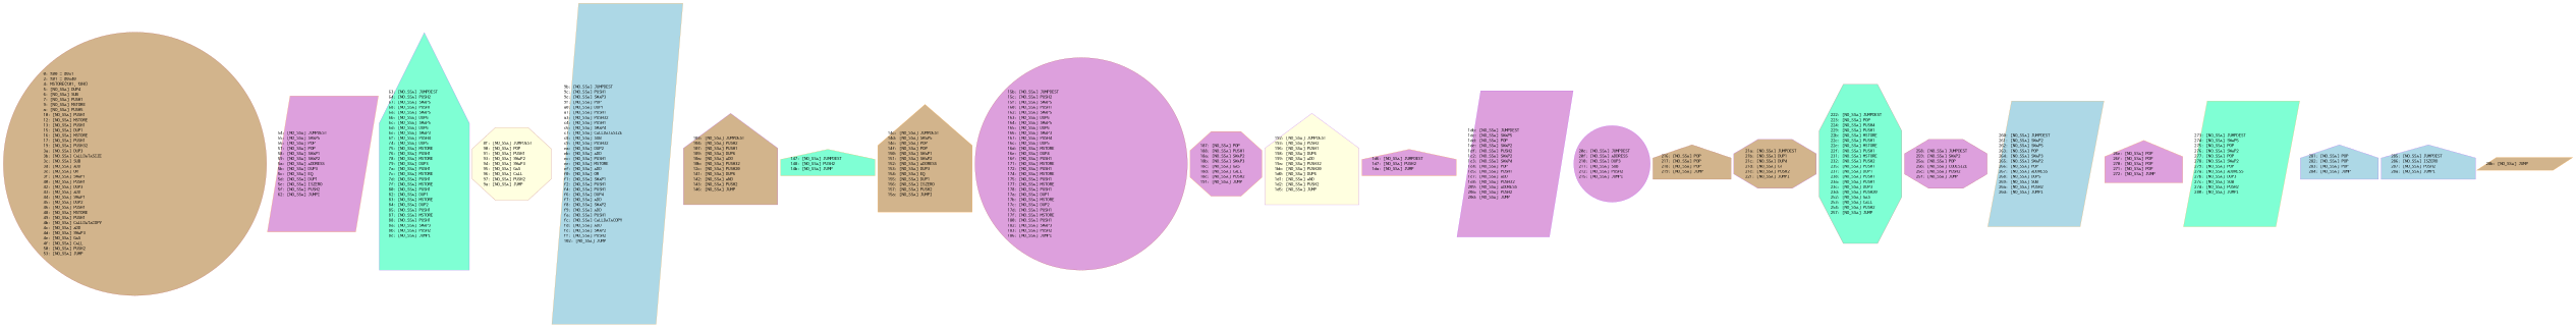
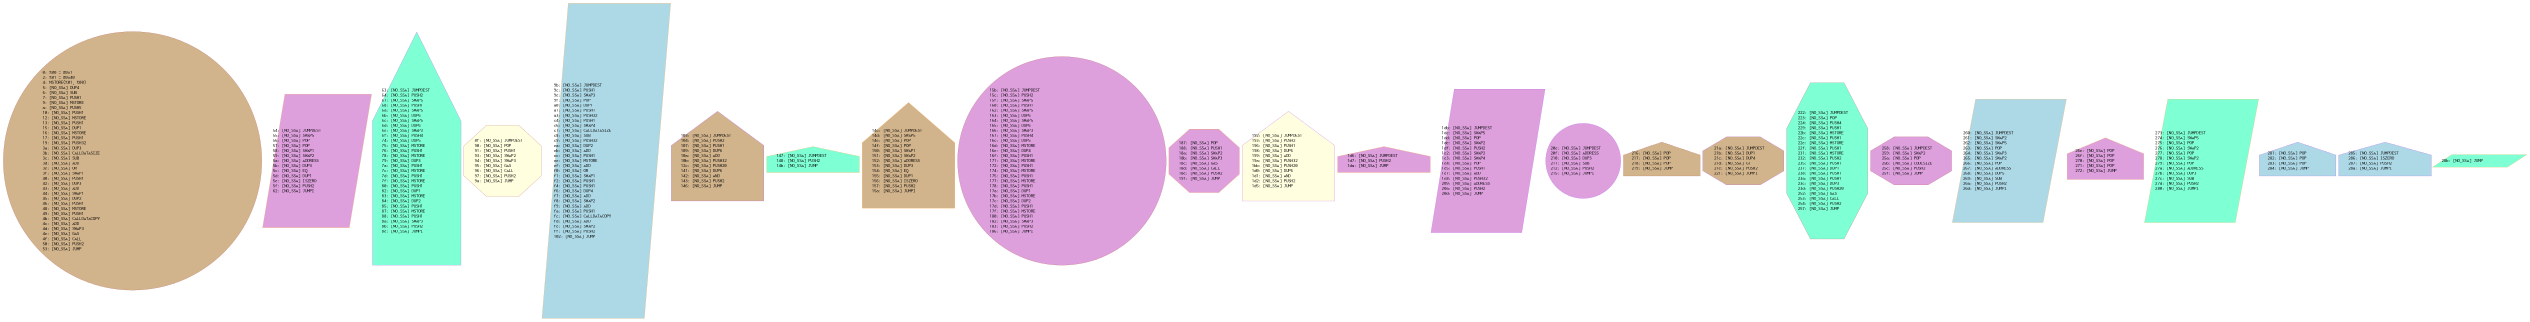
  digraph {
    node [fontname=Courier fontsize=30.0 rank=same shape=house style=filled fillcolor=plum color=darkorange]
    n1 [label="0: %00 = #0x1\l2: %01 = #0x40\l4: MSTORE(%01, %00)\l5: [NO_SSA] DUP4\l6: [NO_SSA] SUB\l7: [NO_SSA] PUSH1\l9: [NO_SSA] MSTORE\la: [NO_SSA] PUSH5\l10: [NO_SSA] PUSH1\l12: [NO_SSA] MSTORE\l13: [NO_SSA] PUSH1\l15: [NO_SSA] DUP1\l16: [NO_SSA] MSTORE\l17: [NO_SSA] PUSH1\l19: [NO_SSA] PUSH32\l3a: [NO_SSA] DUP3\l3b: [NO_SSA] CALLDATASIZE\l3c: [NO_SSA] SUB\l3d: [NO_SSA] ADD\l3e: [NO_SSA] OR\l3f: [NO_SSA] SWAP1\l40: [NO_SSA] PUSH1\l42: [NO_SSA] DUP3\l43: [NO_SSA] ADD\l44: [NO_SSA] SWAP1\l45: [NO_SSA] DUP2\l46: [NO_SSA] PUSH1\l48: [NO_SSA] MSTORE\l49: [NO_SSA] PUSH1\l4b: [NO_SSA] CALLDATACOPY\l4c: [NO_SSA] ADD\l4d: [NO_SSA] SWAP3\l4e: [NO_SSA] GAS\l4f: [NO_SSA] CALL\l50: [NO_SSA] PUSH2\l53: [NO_SSA] JUMP\l" shape=circle fillcolor=tan color=brown]
    n2 [label="54: [NO_SSA] JUMPDEST\l55: [NO_SSA] SWAP5\l56: [NO_SSA] POP\l57: [NO_SSA] POP\l58: [NO_SSA] SWAP1\l59: [NO_SSA] SWAP2\l5a: [NO_SSA] ADDRESS\l5b: [NO_SSA] DUP3\l5c: [NO_SSA] EQ\l5d: [NO_SSA] DUP1\l5e: [NO_SSA] ISZERO\l5f: [NO_SSA] PUSH2\l62: [NO_SSA] JUMPI\l" shape=parallelogram]
    n3 [label="63: [NO_SSA] JUMPDEST\l64: [NO_SSA] PUSH2\l67: [NO_SSA] SWAP5\l68: [NO_SSA] PUSH1\l6a: [NO_SSA] SWAP5\l6b: [NO_SSA] DUP6\l6c: [NO_SSA] SWAP5\l6d: [NO_SSA] DUP6\l6e: [NO_SSA] SWAP3\l6f: [NO_SSA] PUSH4\l74: [NO_SSA] DUP5\l75: [NO_SSA] MSTORE\l76: [NO_SSA] PUSH1\l78: [NO_SSA] MSTORE\l79: [NO_SSA] DUP3\l7a: [NO_SSA] PUSH1\l7c: [NO_SSA] MSTORE\l7d: [NO_SSA] PUSH1\l7f: [NO_SSA] MSTORE\l80: [NO_SSA] PUSH1\l82: [NO_SSA] DUP1\l83: [NO_SSA] MSTORE\l84: [NO_SSA] DUP2\l85: [NO_SSA] PUSH1\l87: [NO_SSA] MSTORE\l88: [NO_SSA] PUSH1\l8a: [NO_SSA] SWAP3\l8b: [NO_SSA] PUSH2\l8e: [NO_SSA] JUMPI\l" fillcolor=aquamarine color=purple]
    n4 [label="8f: [NO_SSA] JUMPDEST\l90: [NO_SSA] POP\l91: [NO_SSA] PUSH1\l93: [NO_SSA] SWAP2\l94: [NO_SSA] SWAP3\l95: [NO_SSA] GAS\l96: [NO_SSA] CALL\l97: [NO_SSA] PUSH2\l9a: [NO_SSA] JUMP\l" shape=octagon fillcolor=lightyellow color=brown]
    n5 [label="9b: [NO_SSA] JUMPDEST\l9c: [NO_SSA] PUSH1\l9e: [NO_SSA] SWAP3\l9f: [NO_SSA] POP\la0: [NO_SSA] DUP1\la1: [NO_SSA] PUSH1\la3: [NO_SSA] PUSH32\lc4: [NO_SSA] PUSH1\lc6: [NO_SSA] SWAP4\lc7: [NO_SSA] CALLDATASIZE\lc8: [NO_SSA] SUB\lc9: [NO_SSA] PUSH32\lea: [NO_SSA] DUP2\leb: [NO_SSA] ADD\lec: [NO_SSA] PUSH1\lee: [NO_SSA] MSTORE\lef: [NO_SSA] ADD\lf0: [NO_SSA] OR\lf1: [NO_SSA] SWAP1\lf2: [NO_SSA] PUSH1\lf4: [NO_SSA] PUSH1\lf6: [NO_SSA] DUP4\lf7: [NO_SSA] ADD\lf8: [NO_SSA] SWAP2\lf9: [NO_SSA] ADD\lfa: [NO_SSA] PUSH1\lfc: [NO_SSA] CALLDATACOPY\lfd: [NO_SSA] ADD\lfe: [NO_SSA] SWAP2\lff: [NO_SSA] PUSH2\l102: [NO_SSA] JUMP\l" shape=parallelogram fillcolor=lightblue]
    n6 [label="103: [NO_SSA] JUMPDEST\l104: [NO_SSA] PUSH2\l107: [NO_SSA] PUSH1\l109: [NO_SSA] DUP6\l10a: [NO_SSA] ADD\l10b: [NO_SSA] PUSH32\l12c: [NO_SSA] PUSH20\l141: [NO_SSA] DUP6\l142: [NO_SSA] AND\l143: [NO_SSA] PUSH2\l146: [NO_SSA] JUMP\l" fillcolor=tan color=purple]
    n7 [label="147: [NO_SSA] JUMPDEST\l148: [NO_SSA] PUSH2\l14b: [NO_SSA] JUMP\l" fillcolor=aquamarine]
    n8 [label="14c: [NO_SSA] JUMPDEST\l14d: [NO_SSA] SWAP5\l14e: [NO_SSA] POP\l14f: [NO_SSA] POP\l150: [NO_SSA] SWAP1\l151: [NO_SSA] SWAP2\l152: [NO_SSA] ADDRESS\l153: [NO_SSA] DUP3\l154: [NO_SSA] EQ\l155: [NO_SSA] DUP1\l156: [NO_SSA] ISZERO\l157: [NO_SSA] PUSH2\l15a: [NO_SSA] JUMPI\l" fillcolor=tan]
    n9 [label="15b: [NO_SSA] JUMPDEST\l15c: [NO_SSA] PUSH2\l15f: [NO_SSA] SWAP5\l160: [NO_SSA] PUSH1\l162: [NO_SSA] SWAP5\l163: [NO_SSA] DUP6\l164: [NO_SSA] SWAP5\l165: [NO_SSA] DUP6\l166: [NO_SSA] SWAP3\l167: [NO_SSA] PUSH4\l16c: [NO_SSA] DUP5\l16d: [NO_SSA] MSTORE\l16e: [NO_SSA] DUP4\l16f: [NO_SSA] PUSH1\l171: [NO_SSA] MSTORE\l172: [NO_SSA] PUSH1\l174: [NO_SSA] MSTORE\l175: [NO_SSA] PUSH1\l177: [NO_SSA] MSTORE\l178: [NO_SSA] PUSH1\l17a: [NO_SSA] DUP1\l17b: [NO_SSA] MSTORE\l17c: [NO_SSA] DUP2\l17d: [NO_SSA] PUSH1\l17f: [NO_SSA] MSTORE\l180: [NO_SSA] PUSH1\l182: [NO_SSA] SWAP3\l183: [NO_SSA] PUSH2\l186: [NO_SSA] JUMPI\l" shape=circle color=brown]
    n10 [label="187: [NO_SSA] POP\l188: [NO_SSA] PUSH1\l18a: [NO_SSA] SWAP2\l18b: [NO_SSA] SWAP3\l18c: [NO_SSA] GAS\l18d: [NO_SSA] CALL\l18e: [NO_SSA] PUSH2\l191: [NO_SSA] JUMP\l" shape=octagon]
    n11 [label="192: [NO_SSA] JUMPDEST\l193: [NO_SSA] PUSH2\l196: [NO_SSA] PUSH1\l198: [NO_SSA] DUP6\l199: [NO_SSA] ADD\l19a: [NO_SSA] PUSH32\l1bb: [NO_SSA] PUSH20\l1d0: [NO_SSA] DUP6\l1d1: [NO_SSA] AND\l1d2: [NO_SSA] PUSH2\l1d5: [NO_SSA] JUMP\l" fillcolor=lightyellow color=purple]
    n12 [label="1d6: [NO_SSA] JUMPDEST\l1d7: [NO_SSA] PUSH2\l1da: [NO_SSA] JUMP\l"]
    n13 [label="1db: [NO_SSA] JUMPDEST\l1dc: [NO_SSA] SWAP5\l1dd: [NO_SSA] POP\l1de: [NO_SSA] SWAP2\l1df: [NO_SSA] PUSH2\l1e2: [NO_SSA] SWAP2\l1e3: [NO_SSA] SWAP4\l1e4: [NO_SSA] POP\l1e5: [NO_SSA] PUSH1\l1e7: [NO_SSA] ADD\l1e8: [NO_SSA] PUSH32\l209: [NO_SSA] ADDRESS\l20a: [NO_SSA] PUSH2\l20d: [NO_SSA] JUMP\l" shape=parallelogram color=purple]
    n14 [label="20e: [NO_SSA] JUMPDEST\l20f: [NO_SSA] ADDRESS\l210: [NO_SSA] DUP3\l211: [NO_SSA] SUB\l212: [NO_SSA] PUSH2\l215: [NO_SSA] JUMPI\l" shape=circle color=purple]
    n15 [label="216: [NO_SSA] POP\l217: [NO_SSA] POP\l218: [NO_SSA] POP\l219: [NO_SSA] JUMP\l" fillcolor=tan color=brown]
    n16 [label="21a: [NO_SSA] JUMPDEST\l21b: [NO_SSA] DUP1\l21c: [NO_SSA] DUP4\l21d: [NO_SSA] GT\l21e: [NO_SSA] PUSH2\l221: [NO_SSA] JUMPI\l" shape=octagon fillcolor=tan color=purple]
    n17 [label="222: [NO_SSA] JUMPDEST\l223: [NO_SSA] POP\l224: [NO_SSA] PUSH4\l229: [NO_SSA] PUSH1\l22b: [NO_SSA] MSTORE\l22c: [NO_SSA] PUSH1\l22e: [NO_SSA] MSTORE\l22f: [NO_SSA] PUSH1\l231: [NO_SSA] MSTORE\l232: [NO_SSA] PUSH2\l235: [NO_SSA] PUSH1\l237: [NO_SSA] DUP1\l238: [NO_SSA] PUSH1\l23a: [NO_SSA] PUSH1\l23c: [NO_SSA] DUP3\l23d: [NO_SSA] PUSH20\l252: [NO_SSA] GAS\l253: [NO_SSA] CALL\l254: [NO_SSA] PUSH2\l257: [NO_SSA] JUMP\l" shape=octagon fillcolor=aquamarine color=brown]
    n18 [label="258: [NO_SSA] JUMPDEST\l259: [NO_SSA] SWAP2\l25a: [NO_SSA] POP\l25b: [NO_SSA] CODESIZE\l25c: [NO_SSA] PUSH2\l25f: [NO_SSA] JUMP\l" shape=octagon color=brown]
    n19 [label="260: [NO_SSA] JUMPDEST\l261: [NO_SSA] SWAP2\l262: [NO_SSA] SWAP5\l263: [NO_SSA] POP\l264: [NO_SSA] SWAP3\l265: [NO_SSA] SWAP2\l266: [NO_SSA] POP\l267: [NO_SSA] ADDRESS\l268: [NO_SSA] DUP5\l269: [NO_SSA] SUB\l26a: [NO_SSA] PUSH2\l26d: [NO_SSA] JUMPI\l" shape=parallelogram fillcolor=lightblue]
    n20 [label="26e: [NO_SSA] POP\l26f: [NO_SSA] POP\l270: [NO_SSA] POP\l271: [NO_SSA] POP\l272: [NO_SSA] JUMP\l"]
    n21 [label="273: [NO_SSA] JUMPDEST\l274: [NO_SSA] SWAP5\l275: [NO_SSA] POP\l276: [NO_SSA] SWAP2\l277: [NO_SSA] POP\l278: [NO_SSA] SWAP2\l279: [NO_SSA] POP\l27a: [NO_SSA] ADDRESS\l27b: [NO_SSA] DUP3\l27c: [NO_SSA] SUB\l27d: [NO_SSA] PUSH2\l280: [NO_SSA] JUMPI\l" shape=parallelogram fillcolor=aquamarine]
    n22 [label="281: [NO_SSA] POP\l282: [NO_SSA] POP\l283: [NO_SSA] POP\l284: [NO_SSA] JUMP\l" fillcolor=lightblue color=purple]
    n23 [label="285: [NO_SSA] JUMPDEST\l286: [NO_SSA] ISZERO\l287: [NO_SSA] PUSH2\l28a: [NO_SSA] JUMPI\l" fillcolor=lightblue color=purple]
-   n24 [label="28b: [NO_SSA] JUMP\l" shape=parallelogram fillcolor=tan]
+   n24 [label="28b: [NO_SSA] JUMP\l" shape=parallelogram fillcolor=aquamarine]
    subgraph sub_1 {
      n1
      n2
      n3
      n4
      n5
      n6
      n7
      n8
      n9
      n10
      n11
      n12
      n13
      n14
      n15
      n16
      n17
      n18
      n19
      n20
      n21
      n22
      n23
      n24
    }
  }
